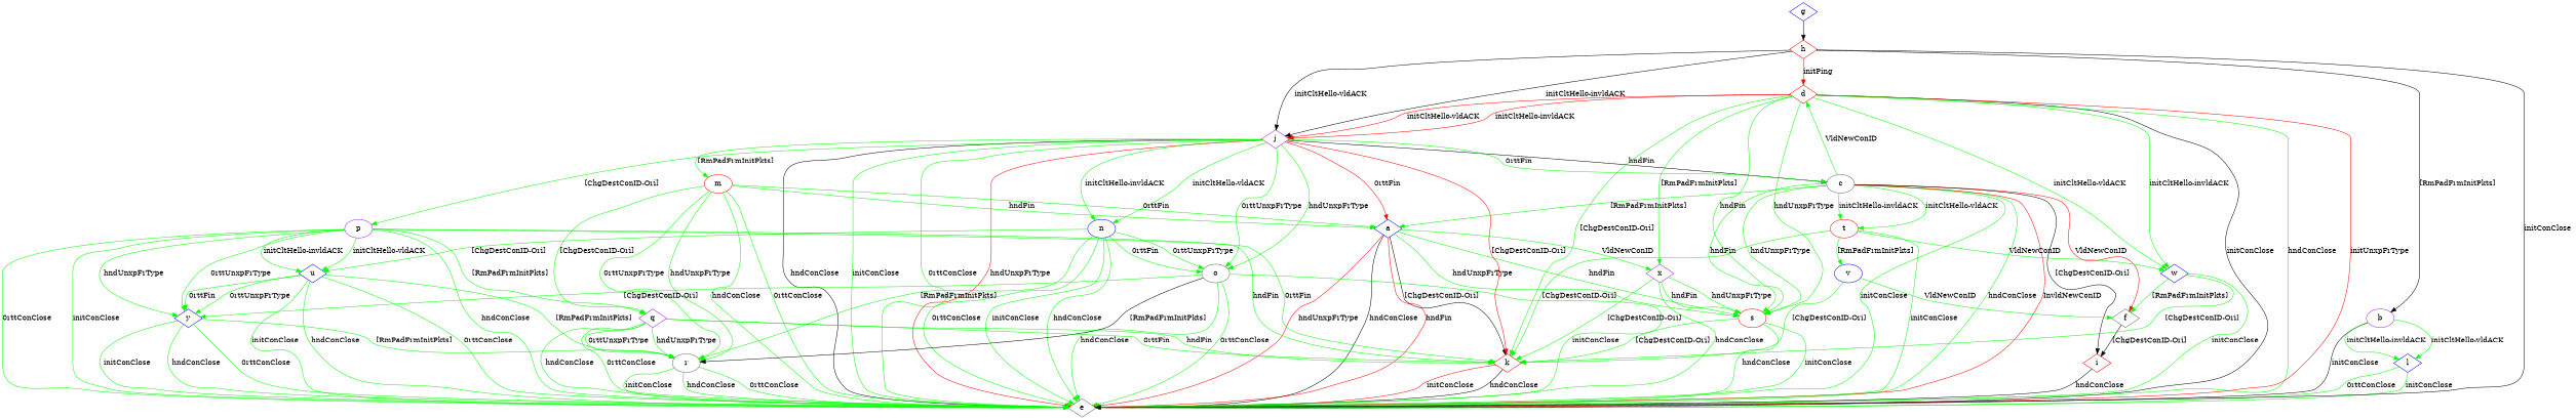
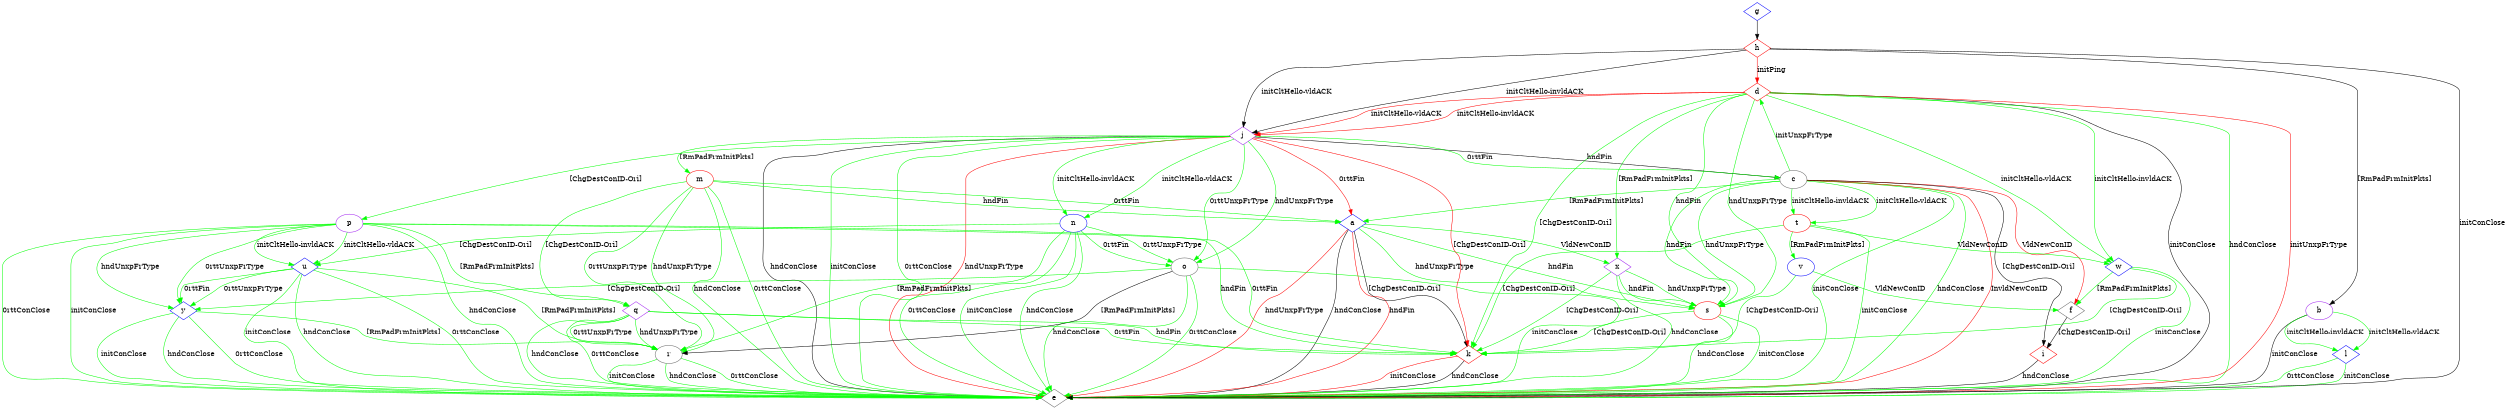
  digraph {
    node [color=blue shape=diamond]
    edge [color=green]
    e [color=gray40]
    a
    k [color=red]
    s [color=red shape=ellipse]
    x [color=purple]
    b [color=purple shape=ellipse]
    l
    c [color=gray40 shape=ellipse]
    d [color=red]
    f [color=gray40]
    i [color=red]
    t [color=red shape=ellipse]
    j [color=purple]
    w
    v [shape=ellipse]
    m [color=red shape=ellipse]
    n [shape=ellipse]
    o [color=gray40 shape=ellipse]
    p [color=purple shape=ellipse]
    q [color=purple]
    r [color=gray40 shape=ellipse]
    u
    y
    h [color=red]
    g
    a -> e [label="hndConClose " color=""]
    a -> e [color=red label="hndFin "]
    a -> e [color=red label="hndUnxpFrType "]
    a -> k [label="[ChgDestConID-Ori] " color=""]
    a -> s [label="hndFin "]
    a -> s [label="hndUnxpFrType "]
    a -> x [label="VldNewConID "]
    k -> e [label="hndConClose " color=""]
    k -> e [color=red label="initConClose "]
    s -> e [label="initConClose "]
    s -> e [label="hndConClose "]
    s -> k [label="[ChgDestConID-Ori] "]
    x -> e [label="hndConClose "]
    x -> k [label="[ChgDestConID-Ori] "]
    x -> s [label="hndFin "]
    x -> s [label="hndUnxpFrType "]
    b -> e [label="initConClose " color=""]
    b -> l [label="initCltHello-vldACK "]
    b -> l [label="initCltHello-invldACK "]
    l -> e [label="initConClose "]
    l -> e [label="0rttConClose "]
    c -> e [label="initConClose "]
    c -> e [label="hndConClose "]
    c -> e [color=red label="InvldNewConID "]
    c -> a [label="[RmPadFrmInitPkts] "]
    c -> s [label="hndFin "]
    c -> s [label="hndUnxpFrType "]
-   c -> d [label="VldNewConID "]
+   c -> d [label="initUnxpFrType "]
    c -> f [color=red label="VldNewConID "]
    c -> i [label="[ChgDestConID-Ori] " color=""]
    c -> t [label="initCltHello-vldACK "]
    c -> t [label="initCltHello-invldACK "]
    d -> e [label="initConClose " color=""]
    d -> e [label="hndConClose "]
    d -> e [color=red label="initUnxpFrType "]
    d -> k [label="[ChgDestConID-Ori] "]
    d -> s [label="hndFin "]
    d -> s [label="hndUnxpFrType "]
    d -> x [label="[RmPadFrmInitPkts] "]
    d -> j [color=red label="initCltHello-vldACK "]
    d -> j [color=red label="initCltHello-invldACK "]
    d -> w [label="initCltHello-vldACK "]
    d -> w [label="initCltHello-invldACK "]
    f -> i [label="[ChgDestConID-Ori] " color=""]
    i -> e [label="hndConClose " color=""]
    t -> e [label="initConClose "]
    t -> k [label="[ChgDestConID-Ori] "]
    t -> w [label="VldNewConID "]
    t -> v [label="[RmPadFrmInitPkts] "]
    j -> e [label="hndConClose " color=""]
    j -> e [label="initConClose "]
    j -> e [label="0rttConClose "]
    j -> e [color=red label="hndUnxpFrType "]
    j -> a [color=red label="0rttFin "]
    j -> k [color=red label="[ChgDestConID-Ori] "]
    j -> c [label="hndFin " color=""]
    j -> c [label="0rttFin "]
    j -> m [label="[RmPadFrmInitPkts] "]
    j -> n [label="initCltHello-vldACK "]
    j -> n [label="initCltHello-invldACK "]
    j -> o [label="hndUnxpFrType "]
    j -> o [label="0rttUnxpFrType "]
    j -> p [label="[ChgDestConID-Ori] "]
    w -> e [label="initConClose "]
    w -> k [label="[ChgDestConID-Ori] "]
    w -> f [label="[RmPadFrmInitPkts] "]
    v -> k [label="[ChgDestConID-Ori] "]
    v -> f [label="VldNewConID "]
    m -> e [label="hndConClose "]
    m -> e [label="0rttConClose "]
    m -> a [label="hndFin "]
    m -> a [label="0rttFin "]
    m -> q [label="[ChgDestConID-Ori] "]
    m -> r [label="hndUnxpFrType "]
    m -> r [label="0rttUnxpFrType "]
    n -> e [label="initConClose "]
    n -> e [label="hndConClose "]
    n -> e [label="0rttConClose "]
    n -> o [label="0rttFin "]
    n -> o [label="0rttUnxpFrType "]
    n -> r [label="[RmPadFrmInitPkts] "]
    n -> u [label="[ChgDestConID-Ori] "]
    o -> e [label="initConClose "]
    o -> e [label="hndConClose "]
    o -> e [label="0rttConClose "]
    o -> r [color=black label="[RmPadFrmInitPkts] "]
    o -> y [label="[ChgDestConID-Ori] "]
    p -> e [label="initConClose "]
    p -> e [label="hndConClose "]
    p -> e [label="0rttConClose "]
    p -> k [label="hndFin "]
    p -> k [label="0rttFin "]
    p -> q [label="[RmPadFrmInitPkts] "]
    p -> u [label="initCltHello-vldACK "]
    p -> u [label="initCltHello-invldACK "]
    p -> y [label="hndUnxpFrType "]
    p -> y [label="0rttUnxpFrType "]
    q -> e [label="hndConClose "]
    q -> e [label="0rttConClose "]
    q -> k [label="hndFin "]
    q -> k [label="0rttFin "]
    q -> r [label="hndUnxpFrType "]
    q -> r [label="0rttUnxpFrType "]
    r -> e [label="initConClose "]
    r -> e [label="hndConClose "]
    r -> e [label="0rttConClose "]
    u -> e [label="initConClose "]
    u -> e [label="hndConClose "]
    u -> e [label="0rttConClose "]
    u -> r [label="[RmPadFrmInitPkts] "]
    u -> y [label="0rttFin "]
    u -> y [label="0rttUnxpFrType "]
    y -> e [label="initConClose "]
    y -> e [label="hndConClose "]
    y -> e [label="0rttConClose "]
    y -> r [label="[RmPadFrmInitPkts] "]
    h -> e [label="initConClose " color=""]
    h -> b [label="[RmPadFrmInitPkts] " color=""]
    h -> d [color=red label="initPing "]
    h -> j [label="initCltHello-vldACK " color=""]
    h -> j [label="initCltHello-invldACK " color=""]
    g -> h [color=""]
  }
